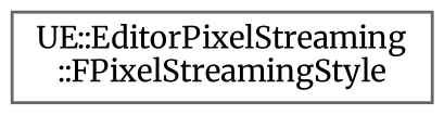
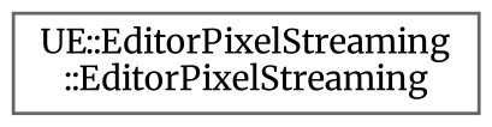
  digraph {
    rankdir=LR
    fontname=Merriweather
-   n1 [color=grey40 fillcolor=white fontname=Merriweather fontsize=10 height=0.2 label="UE::EditorPixelStreaming\l::FPixelStreamingStyle" shape=box style=filled width=0.4]
+   n1 [color=grey40 fillcolor=white fontname=Merriweather fontsize=10 height=0.2 label="UE::EditorPixelStreaming\l::EditorPixelStreaming" shape=box style=filled width=0.4]
  }
